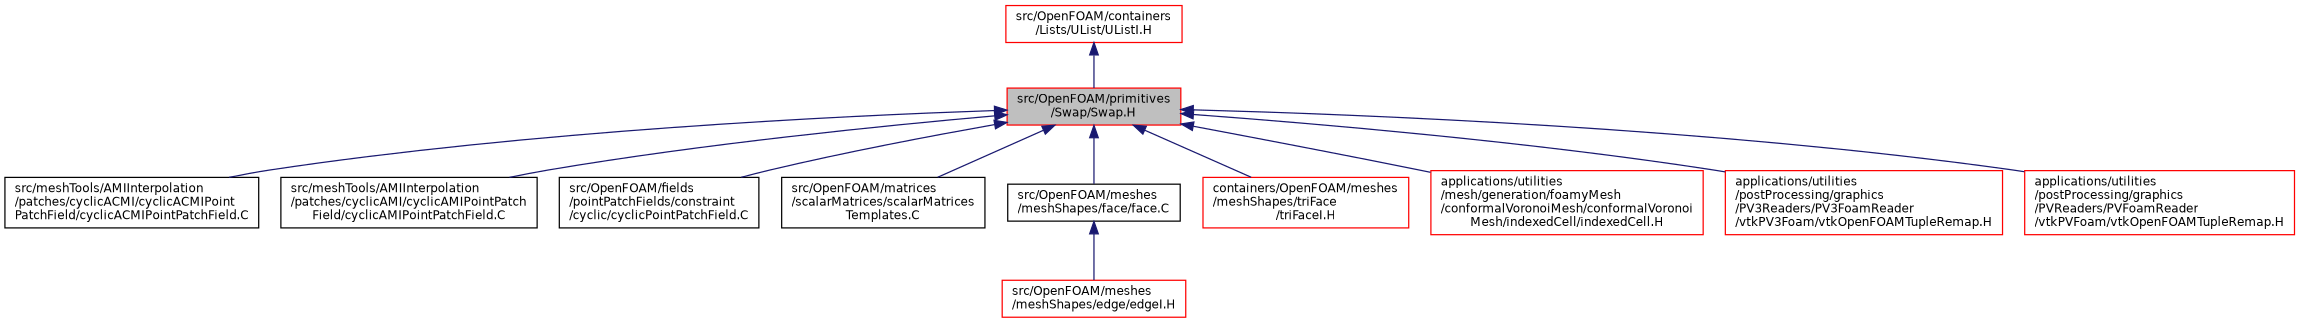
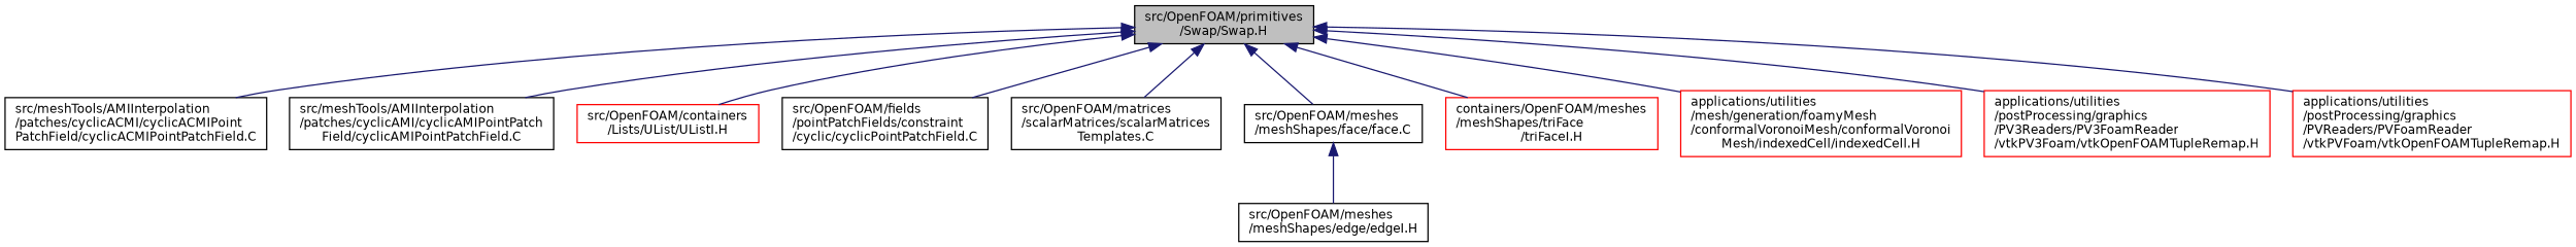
  digraph {
    node [color=black fontname=Helvetica fontsize=10 shape=record]
    edge [color=midnightblue dir=back fontname=Helvetica fontsize=10 labelfontname=Helvetica labelfontsize=10 style=solid]
-   n1 [color=red fillcolor=grey75 fontcolor=black height=0.2 label="src/OpenFOAM/primitives\l/Swap/Swap.H" style=filled width=0.4]
+   n1 [fillcolor=grey75 fontcolor=black height=0.2 label="src/OpenFOAM/primitives\l/Swap/Swap.H" style=filled width=0.4]
    n2 [height=0.2 label="src/meshTools/AMIInterpolation\l/patches/cyclicACMI/cyclicACMIPoint\lPatchField/cyclicACMIPointPatchField.C" width=0.4]
    n3 [height=0.2 label="src/meshTools/AMIInterpolation\l/patches/cyclicAMI/cyclicAMIPointPatch\lField/cyclicAMIPointPatchField.C" width=0.4]
    n4 [color=red height=0.2 label="src/OpenFOAM/containers\l/Lists/UList/UListI.H" width=0.4]
    n5 [height=0.2 label="src/OpenFOAM/fields\l/pointPatchFields/constraint\l/cyclic/cyclicPointPatchField.C" width=0.4]
    n6 [height=0.2 label="src/OpenFOAM/matrices\l/scalarMatrices/scalarMatrices\lTemplates.C" width=0.4]
    n7 [height=0.2 label="src/OpenFOAM/meshes\l/meshShapes/face/face.C" width=0.4]
    n8 [color=red height=0.2 label="containers/OpenFOAM/meshes\l/meshShapes/triFace\l/triFaceI.H" width=0.4]
    n9 [color=red height=0.2 label="applications/utilities\l/mesh/generation/foamyMesh\l/conformalVoronoiMesh/conformalVoronoi\lMesh/indexedCell/indexedCell.H" width=0.4]
    n10 [color=red height=0.2 label="applications/utilities\l/postProcessing/graphics\l/PV3Readers/PV3FoamReader\l/vtkPV3Foam/vtkOpenFOAMTupleRemap.H" width=0.4]
    n11 [color=red height=0.2 label="applications/utilities\l/postProcessing/graphics\l/PVReaders/PVFoamReader\l/vtkPVFoam/vtkOpenFOAMTupleRemap.H" width=0.4]
-   n12 [color=red height=0.2 label="src/OpenFOAM/meshes\l/meshShapes/edge/edgeI.H" width=0.4]
+   n12 [height=0.2 label="src/OpenFOAM/meshes\l/meshShapes/edge/edgeI.H" width=0.4]
    n1 -> n2
    n1 -> n3
-   n4 -> n1
+   n1 -> n4
    n1 -> n5
    n1 -> n6
    n1 -> n7
    n1 -> n8
    n1 -> n9
    n1 -> n10
    n1 -> n11
    n7 -> n12
  }
